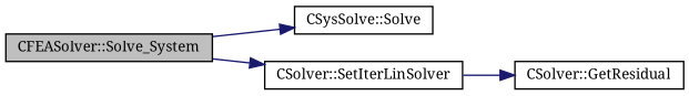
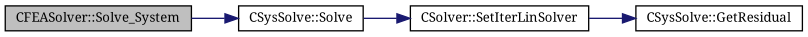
  digraph {
    fontname="Noto Serif"
    rankdir=LR
    node [color=black fillcolor=white fontname="Noto Serif" fontsize=10 shape=record style=filled]
    edge [color=midnightblue fontname="Noto Serif" fontsize=10 labelfontname=Helvetica labelfontsize=10 style=solid]
    n1 [fillcolor=grey75 fontcolor=black height=0.2 label="CFEASolver::Solve_System" width=0.4]
    n2 [height=0.2 label="CSysSolve::Solve" width=0.4]
    n3 [height=0.2 label="CSolver::SetIterLinSolver" width=0.4]
-   n4 [height=0.2 label="CSolver::GetResidual" width=0.4]
+   n4 [height=0.2 label="CSysSolve::GetResidual" width=0.4]
    n1 -> n2
-   n1 -> n3
+   n2 -> n3
    n3 -> n4
  }
